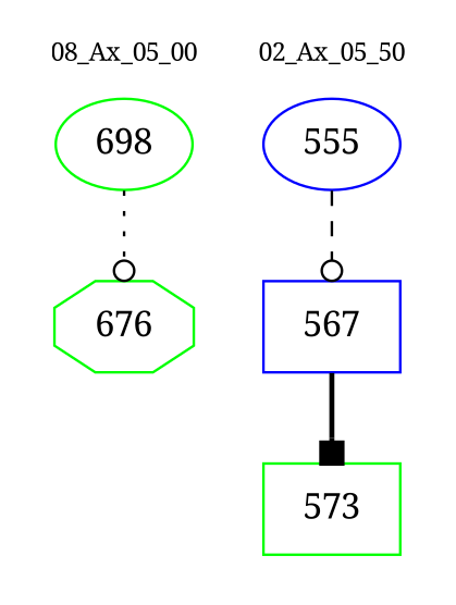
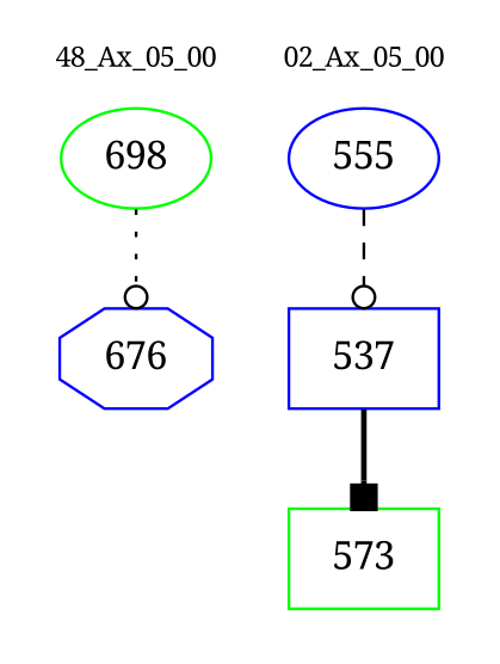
  digraph {
    fontname="Noto Serif"
    node [color=blue fontname="Noto Serif" shape=ellipse]
    edge [arrowhead=odot color=black fontname="Noto Serif"]
    n1 [color=green label=698]
-   n2 [color=green label=676 shape=octagon]
+   n2 [label=676 shape=octagon]
    n3 [label=555]
-   n4 [label=567 shape=box]
+   n4 [label=537 shape=box]
    n5 [color=green label=573 shape=box]
    subgraph cluster_1 {
      color=white
      fontsize=10
-     label="08_Ax_05_00"
+     label="48_Ax_05_00"
      n1
      n2
    }
    subgraph cluster_2 {
      color=white
      fontsize=10
-     label="02_Ax_05_50"
+     label="02_Ax_05_00"
      n3
      n4
      n5
    }
    n1 -> n2 [style=dotted]
    n3 -> n4 [style=dashed]
    n4 -> n5 [arrowhead=box style=bold]
  }
